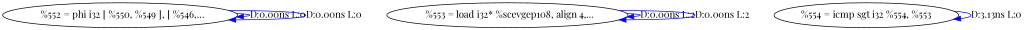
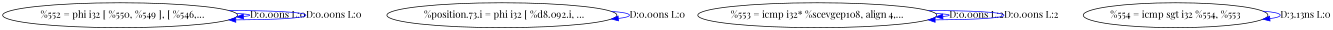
  digraph {
    fontname="Playfair Display"
    node [fontname="Playfair Display"]
    edge [color=blue fontname="Playfair Display"]
    n1 [label="  %552 = phi i32 [ %550, %549 ], [ %546,..."]
-   n3 [label="  %553 = load i32* %scevgep108, align 4,..."]
+   n2 [label="  %position.73.i = phi i32 [ %d8.092.i, ..."]
+   n3 [label="%553 = icmp i32* %scevgep108, align 4,..."]
    n4 [label="%554 = icmp sgt i32 %554, %553"]
    n1 -> n1 [label="D:0.00ns L:0"]
    n1 -> n1 [label="D:0.00ns L:0"]
+   n2 -> n2 [label="D:0.00ns L:0"]
    n3 -> n3 [label="D:0.00ns L:2"]
    n3 -> n3 [label="D:0.00ns L:2"]
    n4 -> n4 [label="D:3.13ns L:0"]
  }
